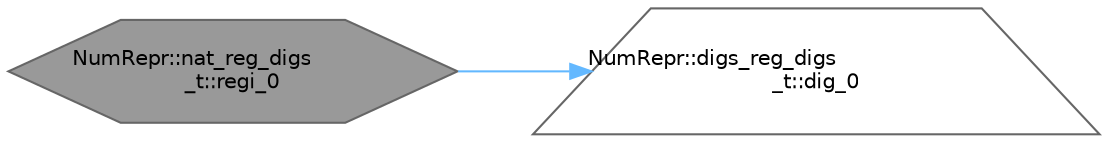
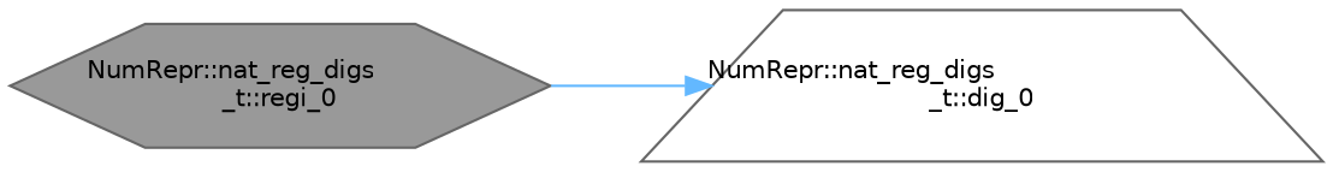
  digraph {
    rankdir=LR
    node [fontname=Helvetica fontsize=10 style=filled]
    n1 [color=gray40 fillcolor=grey60 fontcolor=black height=0.2 label="NumRepr::nat_reg_digs\l_t::regi_0" shape=hexagon width=0.4]
-   n2 [color=grey40 fillcolor=white height=0.2 label="NumRepr::digs_reg_digs\l_t::dig_0" shape=trapezium width=0.4]
+   n2 [color=grey40 fillcolor=white height=0.2 label="NumRepr::nat_reg_digs\l_t::dig_0" shape=trapezium width=0.4]
    n1 -> n2 [color=steelblue1 fontname=Helvetica fontsize=10 labelfontname=Helvetica labelfontsize=10 style=solid]
  }
